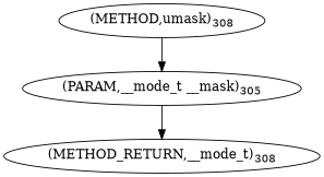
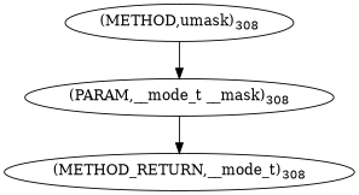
  digraph {
    n1 [label=<(METHOD,umask)<SUB>308</SUB>>]
-   n2 [label=<(PARAM,__mode_t __mask)<SUB>305</SUB>>]
+   n2 [label=<(PARAM,__mode_t __mask)<SUB>308</SUB>>]
    n3 [label=<(METHOD_RETURN,__mode_t)<SUB>308</SUB>>]
    n1 -> n2
    n2 -> n3
  }
